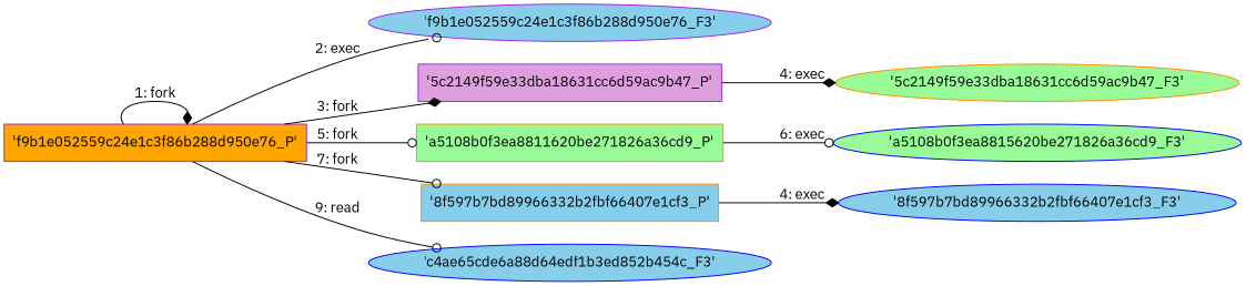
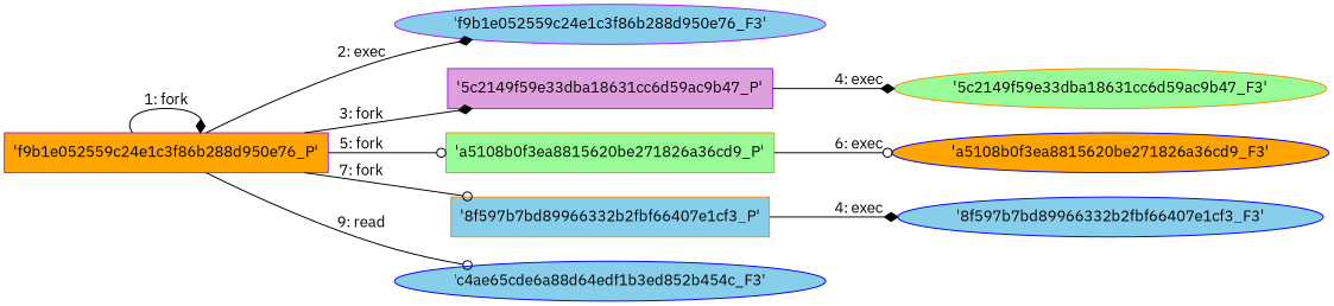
  digraph {
    engine=neato
    fixedsize=false
    fontname="IBM Plex Sans"
    fontsize=10
    nodesep=0.3
    rankdir=LR
    ranksep=0
    splines=true
    node [color=purple fillcolor=skyblue fontname="IBM Plex Sans" node_type=Process shape=ellipse style=filled]
    edge [arrowhead=diamond fontname="IBM Plex Sans"]
    "'f9b1e052559c24e1c3f86b288d950e76_P'" [fillcolor=orange shape=box]
    "'f9b1e052559c24e1c3f86b288d950e76_F3'" [node_type=File]
    "'5c2149f59e33dba18631cc6d59ac9b47_P'" [fillcolor=plum shape=box]
-   "'a5108b0f3ea8815620be271826a36cd9_P'" [color=darkorange fillcolor=palegreen shape=box label="'a5108b0f3ea8811620be271826a36cd9_P'"]
+   "'a5108b0f3ea8815620be271826a36cd9_P'" [color=darkorange fillcolor=palegreen shape=box]
    "'8f597b7bd89966332b2fbf66407e1cf3_P'" [color=darkorange shape=box]
    n6 [color=blue label="'c4ae65cde6a88d64edf1b3ed852b454c_F3'" node_type=file]
    "'5c2149f59e33dba18631cc6d59ac9b47_F3'" [color=darkorange fillcolor=palegreen node_type=File]
-   "'a5108b0f3ea8815620be271826a36cd9_F3'" [color=blue fillcolor=palegreen node_type=File]
+   "'a5108b0f3ea8815620be271826a36cd9_F3'" [color=blue fillcolor=orange node_type=File]
    "'8f597b7bd89966332b2fbf66407e1cf3_F3'" [color=blue node_type=File]
    "'f9b1e052559c24e1c3f86b288d950e76_P'" -> "'f9b1e052559c24e1c3f86b288d950e76_P'" [label="1: fork"]
-   "'f9b1e052559c24e1c3f86b288d950e76_P'" -> "'f9b1e052559c24e1c3f86b288d950e76_F3'" [arrowhead=odot label="2: exec"]
+   "'f9b1e052559c24e1c3f86b288d950e76_P'" -> "'f9b1e052559c24e1c3f86b288d950e76_F3'" [label="2: exec"]
    "'f9b1e052559c24e1c3f86b288d950e76_P'" -> "'5c2149f59e33dba18631cc6d59ac9b47_P'" [label="3: fork"]
    "'f9b1e052559c24e1c3f86b288d950e76_P'" -> "'a5108b0f3ea8815620be271826a36cd9_P'" [arrowhead=odot label="5: fork"]
    "'f9b1e052559c24e1c3f86b288d950e76_P'" -> "'8f597b7bd89966332b2fbf66407e1cf3_P'" [arrowhead=odot label="7: fork"]
    "'f9b1e052559c24e1c3f86b288d950e76_P'" -> n6 [arrowhead=odot label="9: read"]
    "'5c2149f59e33dba18631cc6d59ac9b47_P'" -> "'5c2149f59e33dba18631cc6d59ac9b47_F3'" [label="4: exec"]
    "'a5108b0f3ea8815620be271826a36cd9_P'" -> "'a5108b0f3ea8815620be271826a36cd9_F3'" [arrowhead=odot label="6: exec"]
    "'8f597b7bd89966332b2fbf66407e1cf3_P'" -> "'8f597b7bd89966332b2fbf66407e1cf3_F3'" [label="4: exec"]
  }
